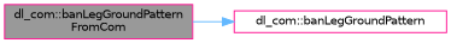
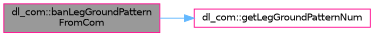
  digraph {
    rankdir=LR
    node [color=deeppink fontname=Helvetica fontsize=10 shape=box style=filled]
    n1 [fillcolor=grey60 fontcolor=black height=0.2 label="dl_com::banLegGroundPattern\lFromCom" width=0.4]
-   n2 [fillcolor=white height=0.2 label="dl_com::banLegGroundPattern" width=0.4]
+   n2 [fillcolor=white height=0.2 label="dl_com::getLegGroundPatternNum" width=0.4]
    n1 -> n2 [color=steelblue1 fontname=Helvetica fontsize=10 labelfontname=Helvetica labelfontsize=10 style=solid]
  }
